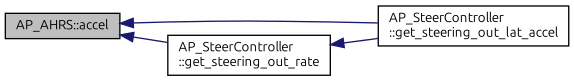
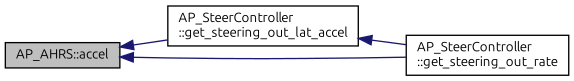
  digraph {
    fontname=Ubuntu
    rankdir=LR
    node [color=black fillcolor=white fontname=Ubuntu fontsize=10 shape=record style=filled]
    edge [color=midnightblue dir=back fontname=Ubuntu fontsize=10 labelfontname=Helvetica labelfontsize=10 style=solid]
    n1 [fillcolor=grey75 fontcolor=black height=0.2 label="AP_AHRS::accel" width=0.4]
    n2 [height=0.2 label="AP_SteerController\l::get_steering_out_lat_accel" width=0.4]
    n3 [height=0.2 label="AP_SteerController\l::get_steering_out_rate" width=0.4]
    n1 -> n2
    n1 -> n3
-   n3 -> n2
+   n2 -> n3
  }
